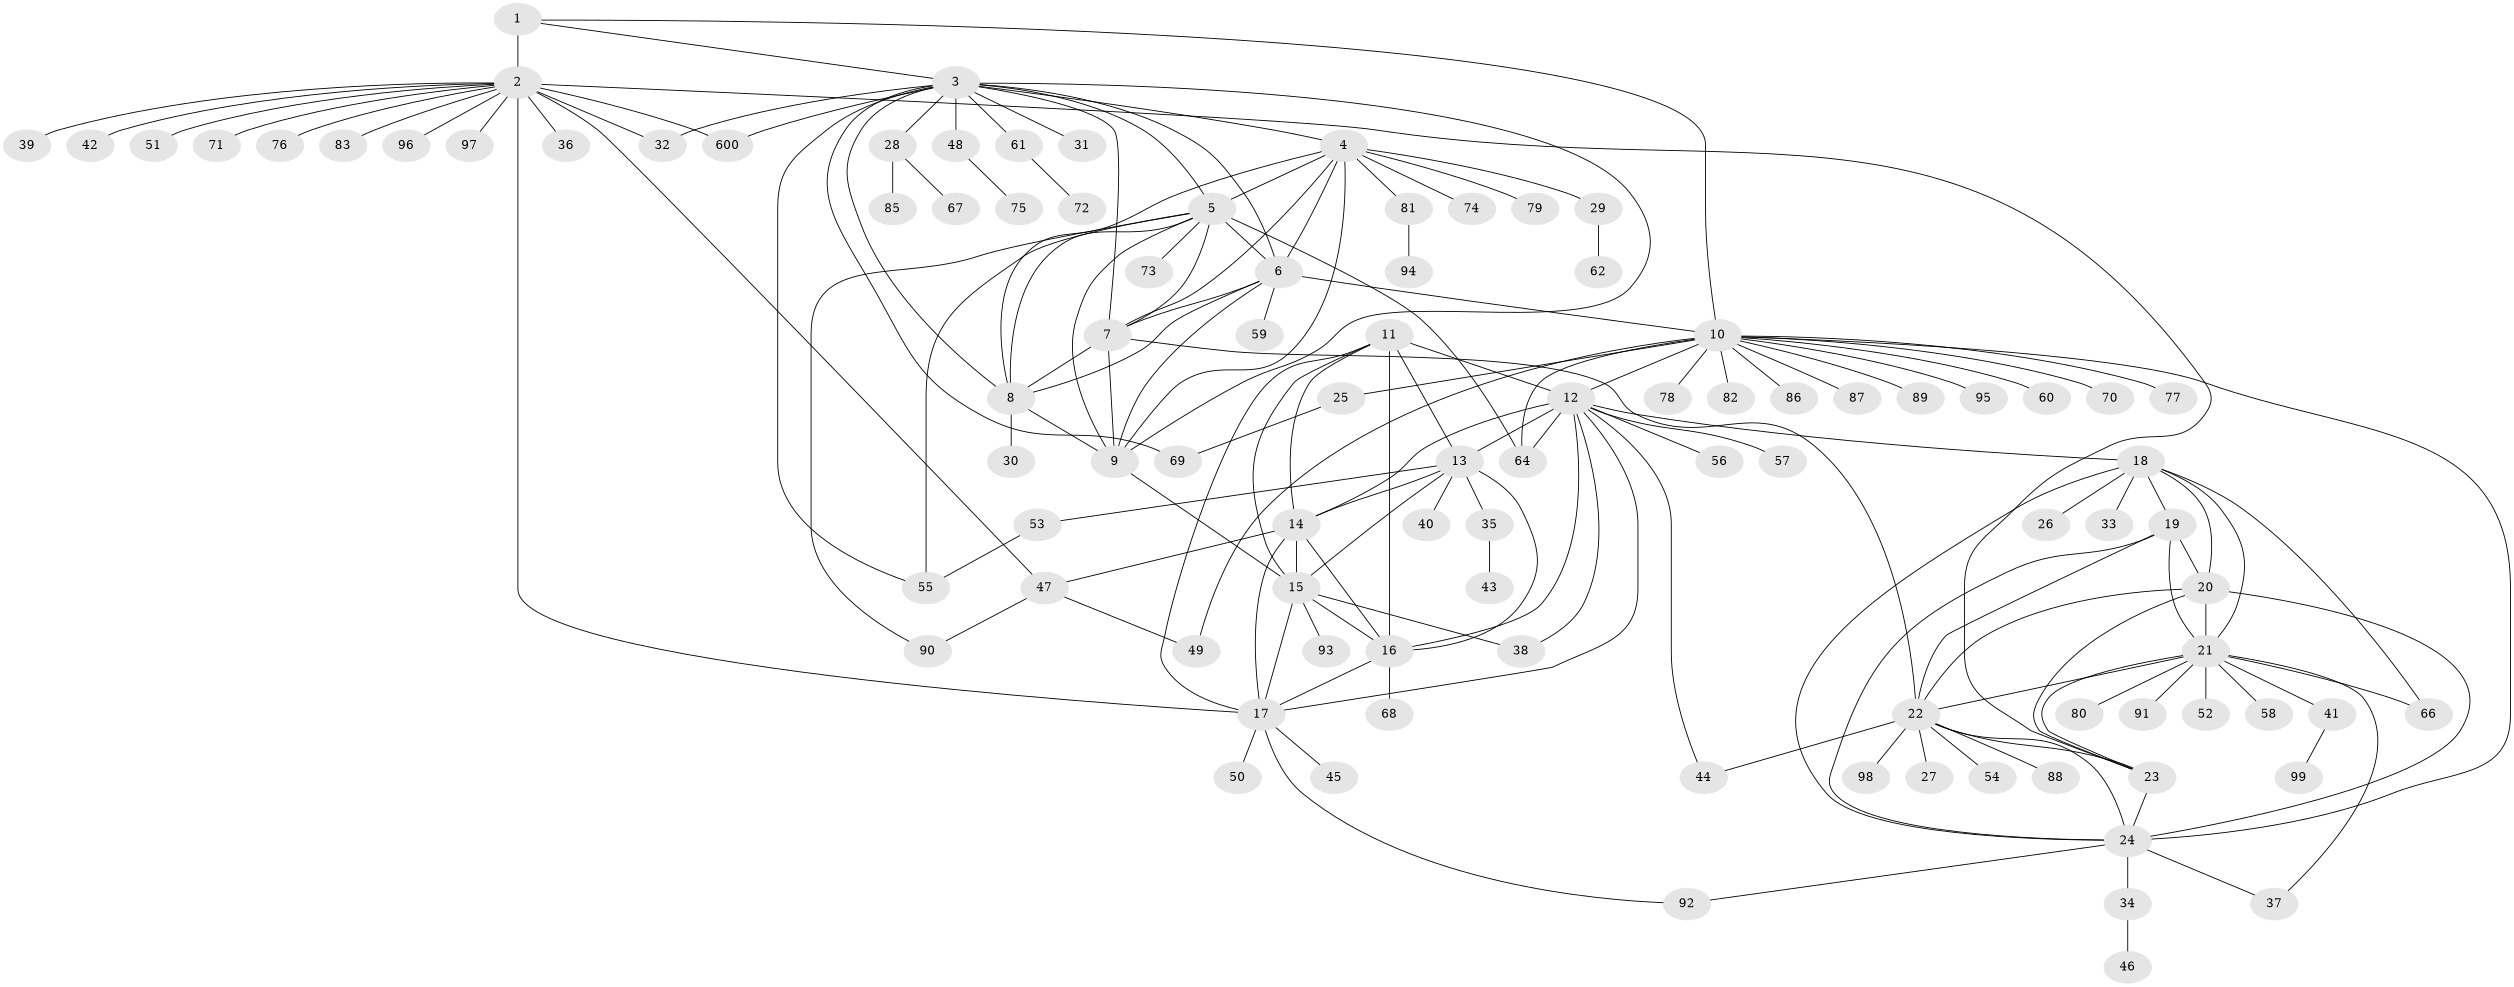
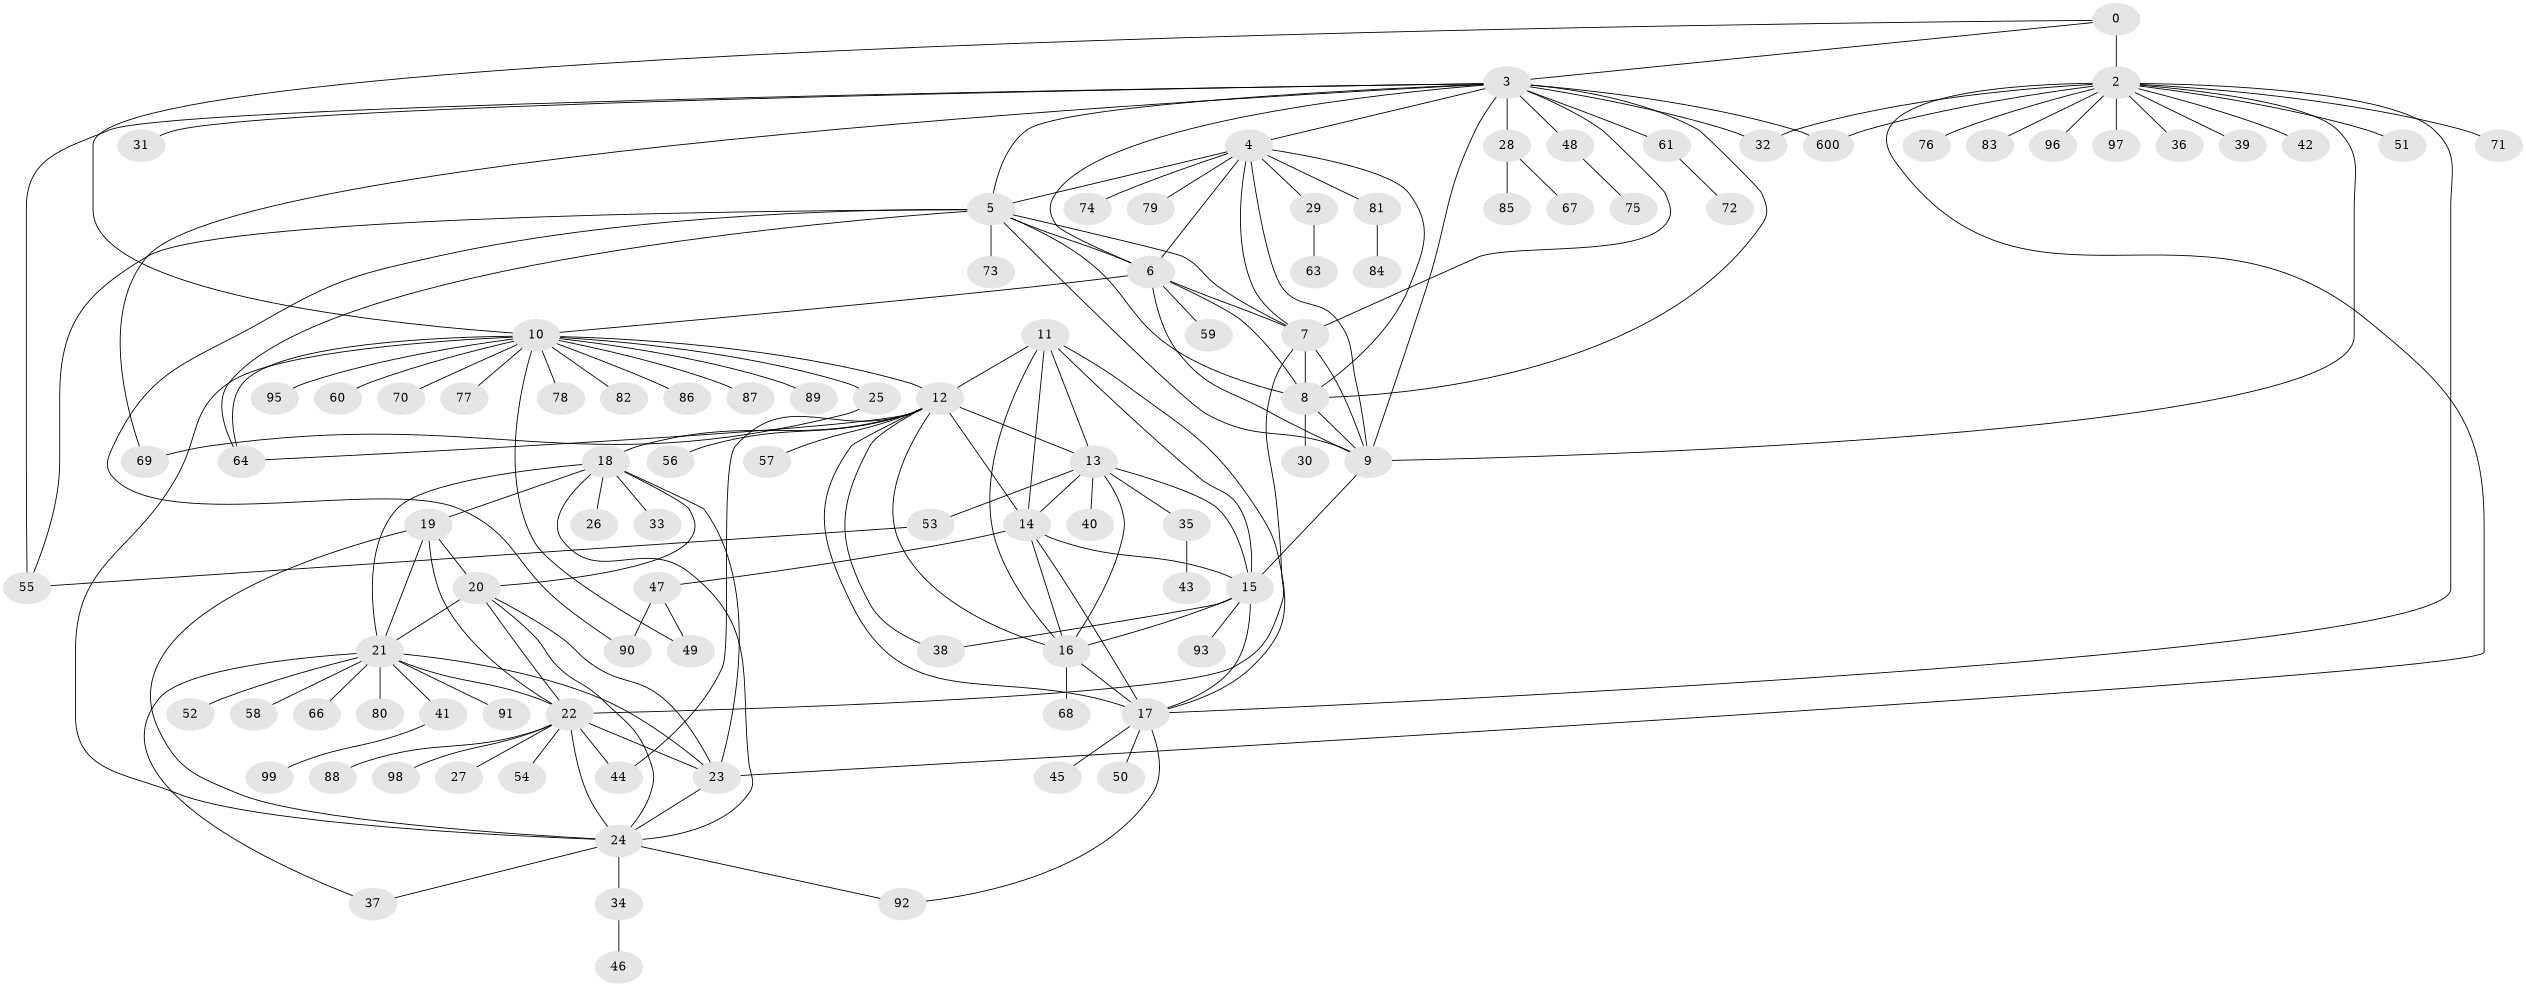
  graph {
    node [color=gray90 style=filled]
    edge [weight=1.0]
-   1
+   1 [label=0]
    2
    3
    10
    17
    23
    32
    36
    39
    42
    47
    51
    71
    76
    83
    96
    97
    n18 [label=600]
    4
    5
    6
    7
    8
    9
    28
    31
    48
    55
    61
    69
    64
    12
    24
    25
    49
    60
    70
    77
    78
    82
    86
    87
    89
    95
    45
    50
    92
    90
    29
    74
    79
    81
    73
    59
    22
    30
    15
    67
    85
    75
    72
-   62
-   94
+   62 [label=63]
+   94 [label=84]
    44
    27
    54
    88
    98
    16
    38
    93
    13
    14
    18
    56
    57
    34
    37
    11
    35
    40
    53
    68
    19
    20
    21
    26
    33
    43
    41
    52
    58
    66
    80
    91
    99
    46
    1 -- 2 [weight=6.0]
    1 -- 3
    1 -- 10
    2 -- 17 [weight=2.0]
    2 -- 23
    2 -- 32
    2 -- 36
    2 -- 39
    2 -- 42
-   2 -- 47
+   2 -- 9
    2 -- 51
    2 -- 71
    2 -- 76
    2 -- 83
    2 -- 96
    2 -- 97
    2 -- n18
    3 -- 32
    3 -- n18
    3 -- 4
    3 -- 5
    3 -- 6
    3 -- 7
    3 -- 8
    3 -- 9
    3 -- 28
    3 -- 31
    3 -- 48
    3 -- 55
    3 -- 61
    3 -- 69
    10 -- 64 [weight=2.0]
    10 -- 12
    10 -- 24
    10 -- 25
    10 -- 49
    10 -- 60
    10 -- 70
    10 -- 77
    10 -- 78 [weight=2.0]
    10 -- 82
    10 -- 86
    10 -- 87
    10 -- 89
    10 -- 95
    17 -- 45
    17 -- 50
    17 -- 92
    23 -- 24
    47 -- 49
    47 -- 90
    4 -- 5
    4 -- 6
    4 -- 7
    4 -- 8
    4 -- 9
    4 -- 29
    4 -- 74
    4 -- 79
    4 -- 81
    5 -- 6
    5 -- 7
    5 -- 8
    5 -- 9
    5 -- 55
    5 -- 64
    5 -- 90
    5 -- 73
    6 -- 10
    6 -- 7
    6 -- 8
    6 -- 9
    6 -- 59
    7 -- 8
    7 -- 9
    7 -- 22
    8 -- 9
    8 -- 30
    9 -- 15
    28 -- 67
    28 -- 85
    48 -- 75
    61 -- 72
    12 -- 17
    12 -- 64
    12 -- 44
    12 -- 16
    12 -- 38
    12 -- 13
    12 -- 14
    12 -- 18
    12 -- 56
    12 -- 57
    24 -- 92
    24 -- 34
    24 -- 37
    25 -- 69
    29 -- 62
    81 -- 94
    22 -- 23
    22 -- 24
    22 -- 44
    22 -- 27
    22 -- 54
    22 -- 88
    22 -- 98
    15 -- 17
    15 -- 16
    15 -- 38
    15 -- 93
    16 -- 17
    16 -- 68
    13 -- 15
    13 -- 16
    13 -- 14
    13 -- 35
    13 -- 40
    13 -- 53
    14 -- 17
    14 -- 47
    14 -- 15
    14 -- 16
-   18 -- 66
+   18 -- 23
    18 -- 24
    18 -- 19
    18 -- 20
    18 -- 21
    18 -- 26
    18 -- 33
    34 -- 46
    11 -- 17
    11 -- 12
    11 -- 15
    11 -- 16
    11 -- 13
    11 -- 14
    35 -- 43
    53 -- 55
    19 -- 24
    19 -- 22
    19 -- 20
    19 -- 21
    20 -- 23
    20 -- 24
    20 -- 22
    20 -- 21
    21 -- 23
    21 -- 22
    21 -- 37
    21 -- 41
    21 -- 52
    21 -- 58
    21 -- 66
    21 -- 80
    21 -- 91
    41 -- 99
  }
